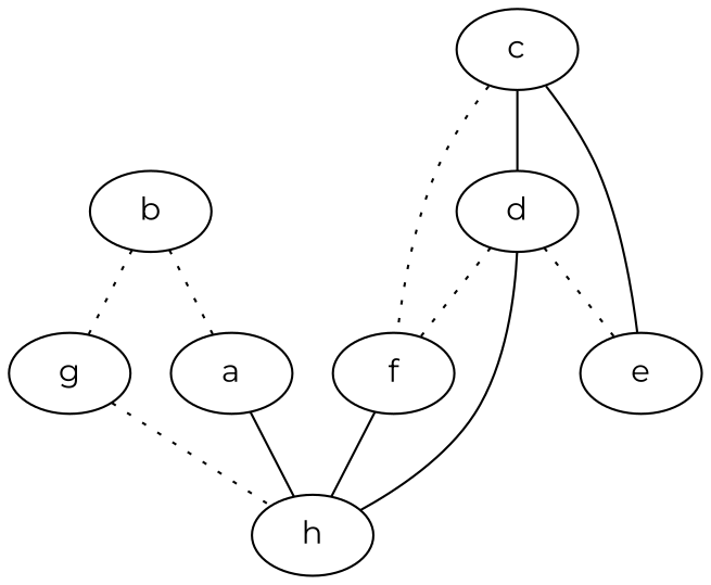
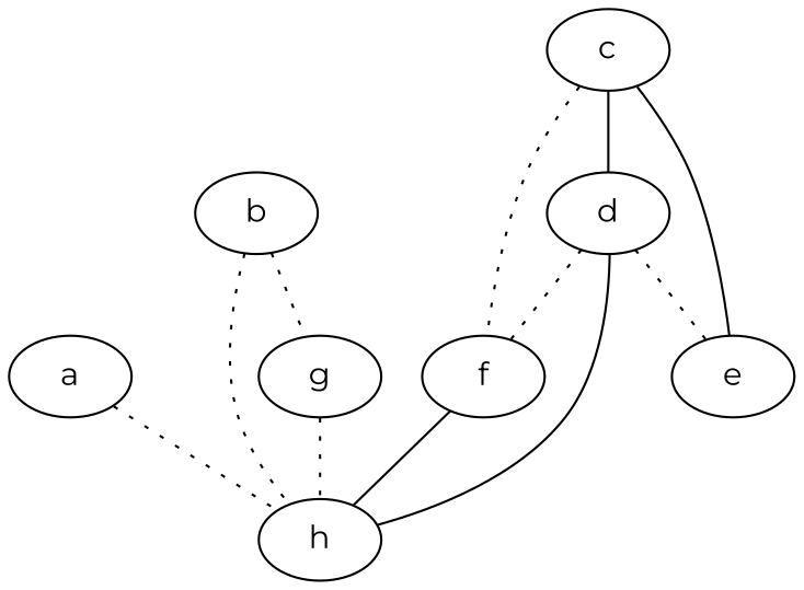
  graph {
    fontname=Montserrat
    node [fontname=Montserrat]
    edge [fontname=Montserrat style=dotted]
    a
    h
    g
    b
    c
    e
    f
    d
-   a -- h [style=solid]
+   a -- h
    g -- h
-   b -- a
+   b -- h
    b -- g
    c -- e [style=""]
    c -- f
    c -- d [style=""]
    f -- h [style=""]
    d -- h [style=""]
    d -- e
    d -- f
  }
